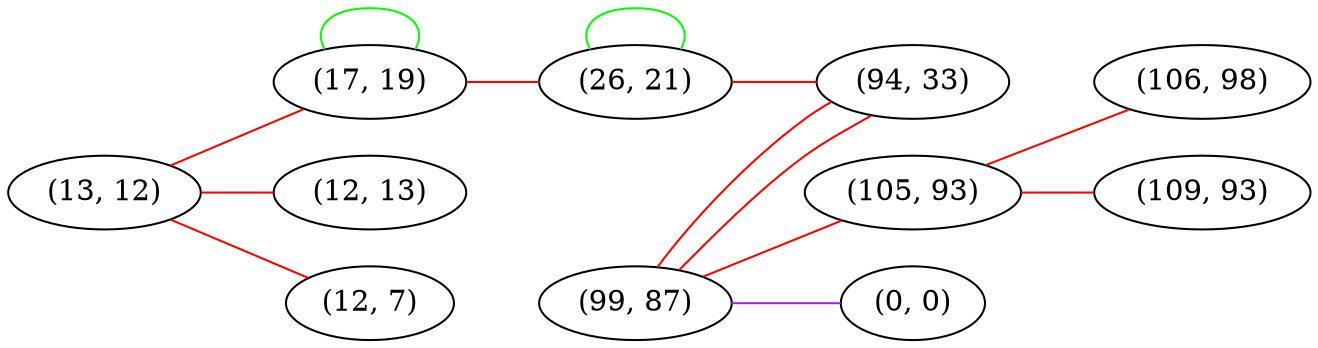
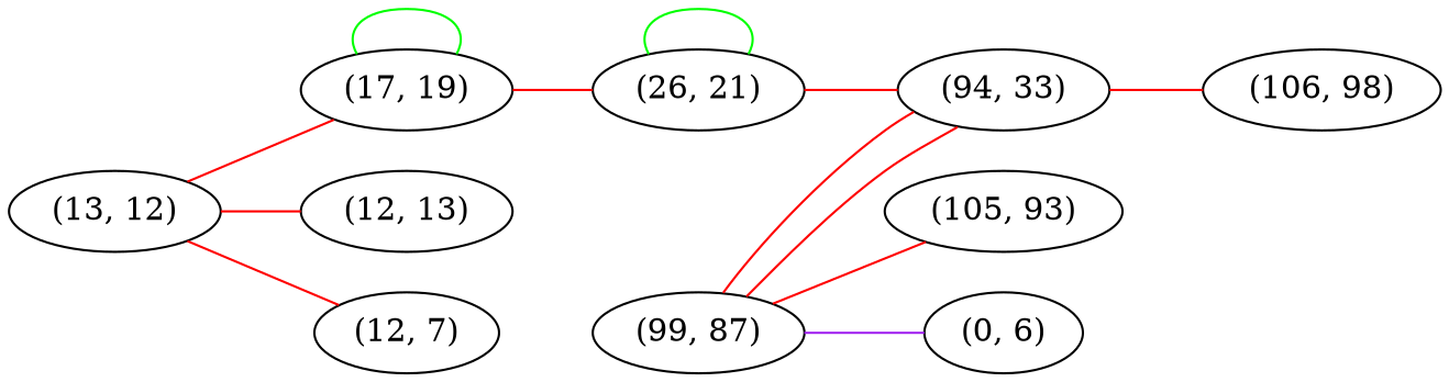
  graph {
    rankdir=LR
    edge [color=red weight=1]
    "(13, 12)"
    "(17, 19)"
    "(12, 13)"
    "(12, 7)"
    "(26, 21)"
    n6 [label="(94, 33)"]
    "(99, 87)"
    "(105, 93)"
-   "(0, 0)"
-   "(109, 93)"
+   "(0, 0)" [label="(0, 6)"]
    "(106, 98)"
    "(13, 12)" -- "(17, 19)"
    "(13, 12)" -- "(12, 13)"
    "(13, 12)" -- "(12, 7)"
    "(17, 19)" -- "(17, 19)" [color=green weight=2]
    "(17, 19)" -- "(26, 21)"
    "(26, 21)" -- "(26, 21)" [color=green weight=2]
    "(26, 21)" -- n6
    "(99, 87)" -- n6
    "(99, 87)" -- n6
    "(99, 87)" -- "(105, 93)"
    "(99, 87)" -- "(0, 0)" [color=purple weight=4]
-   "(105, 93)" -- "(109, 93)"
-   "(105, 93)" -- "(106, 98)"
+   n6 -- "(106, 98)"
  }
